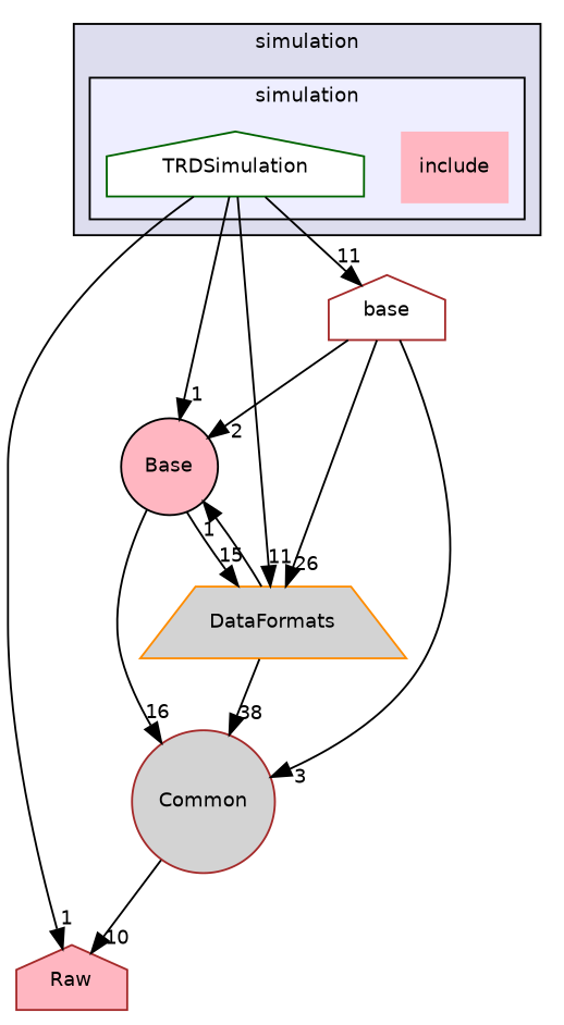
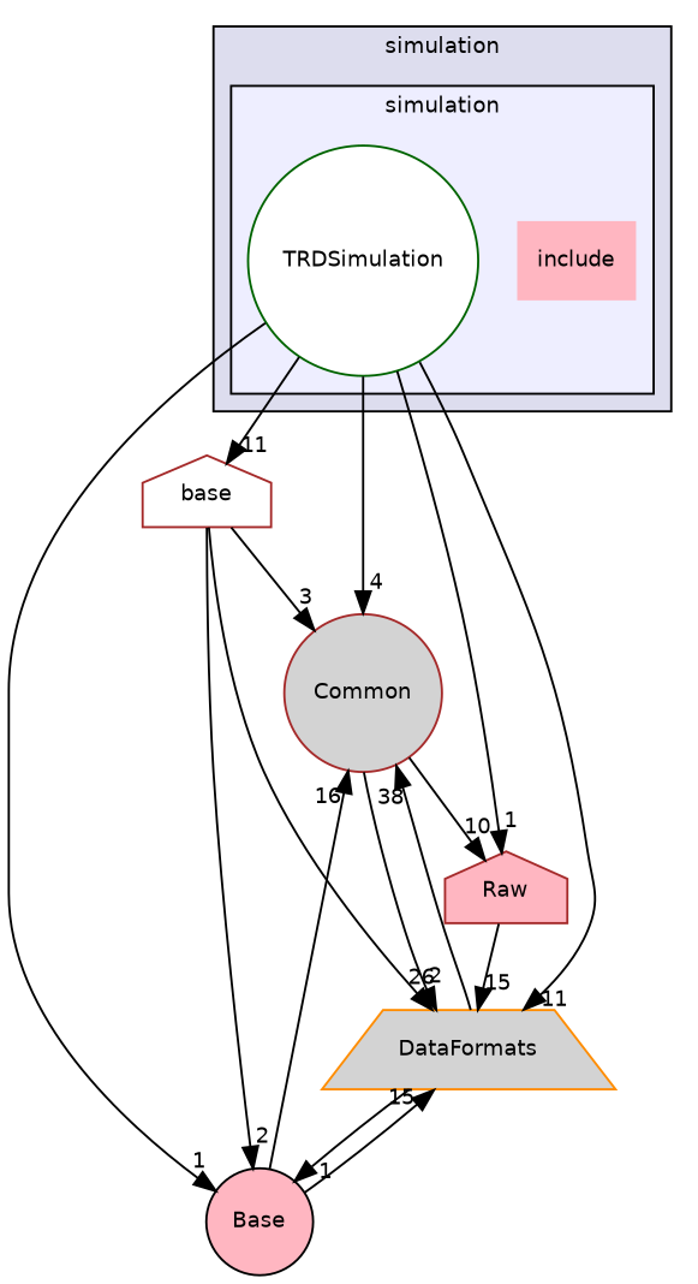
  digraph {
    compound=true
    node [color=brown fillcolor=lightpink fontname=Helvetica fontsize=10 shape=house style=filled]
    edge [headlabel=1 labeldistance=1.5 labelfontname=Helvetica labelfontsize=10]
    n1 [color=black label=include shape=plaintext]
-   n2 [color=darkgreen fillcolor=white label=TRDSimulation]
+   n2 [color=darkgreen fillcolor=white label=TRDSimulation shape=circle]
    n3 [fillcolor=lightgrey label=Common shape=circle]
    n4 [color=black label=Base shape=circle]
    n5 [fillcolor=white label=base]
    n6 [label=Raw]
    n7 [color=darkorange fillcolor=lightgrey label=DataFormats shape=trapezium]
    subgraph cluster_1 {
      bgcolor="#ddddee"
      fontname=Helvetica
      fontsize=10
      label=simulation
      pencolor=black
      subgraph cluster_2 {
        bgcolor="#eeeeff"
        fontname=Helvetica
        fontsize=10
        label=simulation
        pencolor=black
        n1
        n2
      }
    }
+   n2 -> n3 [headlabel=4]
    n2 -> n4
    n2 -> n5 [headlabel=11]
    n2 -> n6
    n2 -> n7 [headlabel=11]
    n3 -> n6 [headlabel=10]
+   n3 -> n7 [headlabel=2]
    n4 -> n3 [headlabel=16]
    n4 -> n7 [headlabel=15]
    n5 -> n3 [headlabel=3]
    n5 -> n4 [headlabel=2]
    n5 -> n7 [headlabel=26]
+   n6 -> n7 [headlabel=15]
    n7 -> n3 [headlabel=38]
    n7 -> n4
  }
